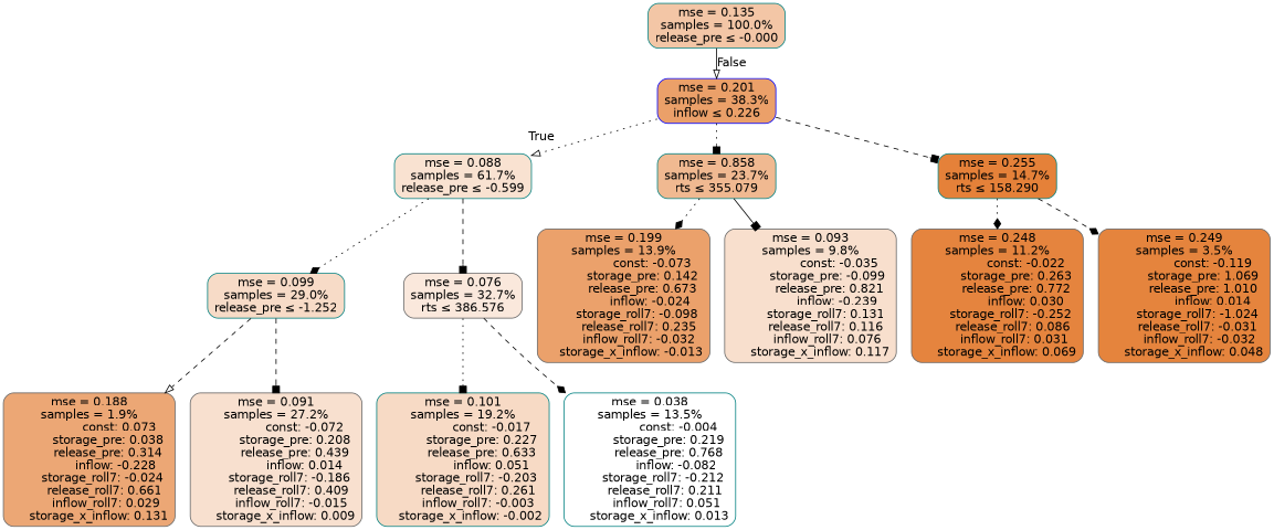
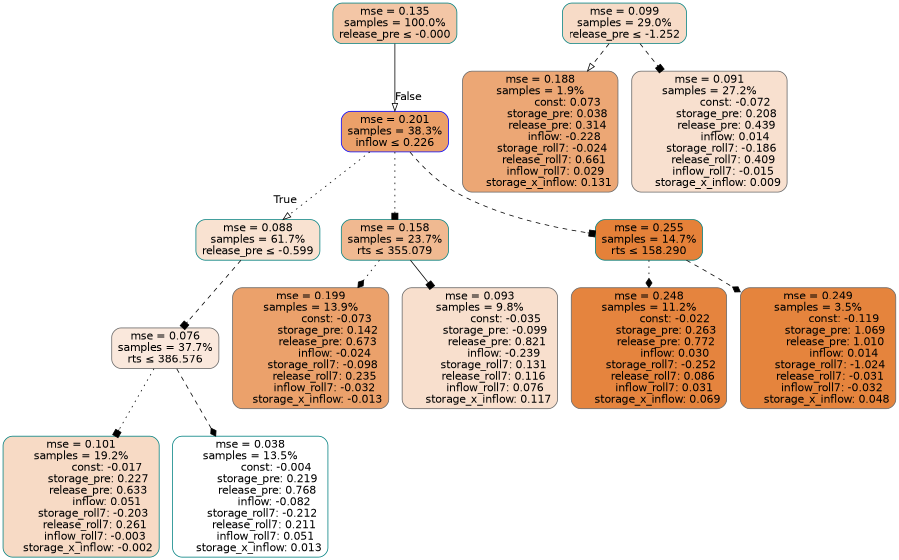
  digraph {
    node [color=teal fontname=helvetica shape=rectangle style="filled, rounded"]
    edge [arrowhead=box fontname=helvetica style=dotted]
    n1 [fillcolor="#f3c6a6" label="mse = 0.135\nsamples = 100.0%\nrelease_pre &le; -0.000"]
    n2 [color=blue fillcolor="#eba069" label="mse = 0.201\nsamples = 38.3%\ninflow &le; 0.226"]
    n3 [fillcolor="#f9e2d1" label="mse = 0.088\nsamples = 61.7%\nrelease_pre &le; -0.599"]
    n4 [fillcolor="#f7dbc7" label="mse = 0.099\nsamples = 29.0%\nrelease_pre &le; -1.252"]
-   n5 [color=gray40 fillcolor="#fae8dc" label="mse = 0.076\nsamples = 32.7%\nrts &le; 386.576"]
-   n6 [fillcolor="#f0b991" label="mse = 0.858\nsamples = 23.7%\nrts &le; 355.079"]
+   n5 [color=gray40 fillcolor="#fae8dc" label="mse = 0.076\nsamples = 37.7%\nrts &le; 386.576"]
+   n6 [fillcolor="#f0b991" label="mse = 0.158\nsamples = 23.7%\nrts &le; 355.079"]
    n7 [fillcolor="#e58139" label="mse = 0.255\nsamples = 14.7%\nrts &le; 158.290"]
    n8 [color=gray40 fillcolor="#eca775" label="mse = 0.188\nsamples = 1.9%\n                const: 0.073\n          storage_pre: 0.038\n          release_pre: 0.314\n              inflow: -0.228\n       storage_roll7: -0.024\n        release_roll7: 0.661\n         inflow_roll7: 0.029\n     storage_x_inflow: 0.131"]
    n9 [color=gray40 fillcolor="#f8e0cf" label="mse = 0.091\nsamples = 27.2%\n               const: -0.072\n          storage_pre: 0.208\n          release_pre: 0.439\n               inflow: 0.014\n       storage_roll7: -0.186\n        release_roll7: 0.409\n        inflow_roll7: -0.015\n     storage_x_inflow: 0.009"]
    n10 [fillcolor="#f7dac5" label="mse = 0.101\nsamples = 19.2%\n               const: -0.017\n          storage_pre: 0.227\n          release_pre: 0.633\n               inflow: 0.051\n       storage_roll7: -0.203\n        release_roll7: 0.261\n        inflow_roll7: -0.003\n    storage_x_inflow: -0.002"]
    n11 [fillcolor="#ffffff" label="mse = 0.038\nsamples = 13.5%\n               const: -0.004\n          storage_pre: 0.219\n          release_pre: 0.768\n              inflow: -0.082\n       storage_roll7: -0.212\n        release_roll7: 0.211\n         inflow_roll7: 0.051\n     storage_x_inflow: 0.013"]
    n12 [color=gray40 fillcolor="#eba16b" label="mse = 0.199\nsamples = 13.9%\n               const: -0.073\n          storage_pre: 0.142\n          release_pre: 0.673\n              inflow: -0.024\n       storage_roll7: -0.098\n        release_roll7: 0.235\n        inflow_roll7: -0.032\n    storage_x_inflow: -0.013"]
    n13 [color=gray40 fillcolor="#f8dfcd" label="mse = 0.093\nsamples = 9.8%\n               const: -0.035\n         storage_pre: -0.099\n          release_pre: 0.821\n              inflow: -0.239\n        storage_roll7: 0.131\n        release_roll7: 0.116\n         inflow_roll7: 0.076\n     storage_x_inflow: 0.117"]
    n14 [color=gray40 fillcolor="#e5843e" label="mse = 0.248\nsamples = 11.2%\n               const: -0.022\n          storage_pre: 0.263\n          release_pre: 0.772\n               inflow: 0.030\n       storage_roll7: -0.252\n        release_roll7: 0.086\n         inflow_roll7: 0.031\n     storage_x_inflow: 0.069"]
    n15 [color=gray40 fillcolor="#e5843d" label="mse = 0.249\nsamples = 3.5%\n               const: -0.119\n          storage_pre: 1.069\n          release_pre: 1.010\n               inflow: 0.014\n       storage_roll7: -1.024\n       release_roll7: -0.031\n        inflow_roll7: -0.032\n     storage_x_inflow: 0.048"]
    n1 -> n2 [arrowhead=onormal headlabel=False labelangle=-45 labeldistance=2.5 style=solid]
    n2 -> n3 [arrowhead=onormal headlabel=True labelangle=45 labeldistance=2.5]
    n2 -> n6
    n2 -> n7 [style=dashed]
-   n3 -> n4 [arrowhead=diamond]
    n3 -> n5 [style=dashed]
    n4 -> n8 [arrowhead=onormal style=dashed]
    n4 -> n9 [style=dashed]
    n5 -> n10
    n5 -> n11 [arrowhead=diamond style=dashed]
    n6 -> n12 [arrowhead=diamond]
    n6 -> n13 [style=solid]
    n7 -> n14 [arrowhead=diamond]
    n7 -> n15 [arrowhead=diamond style=dashed]
  }
